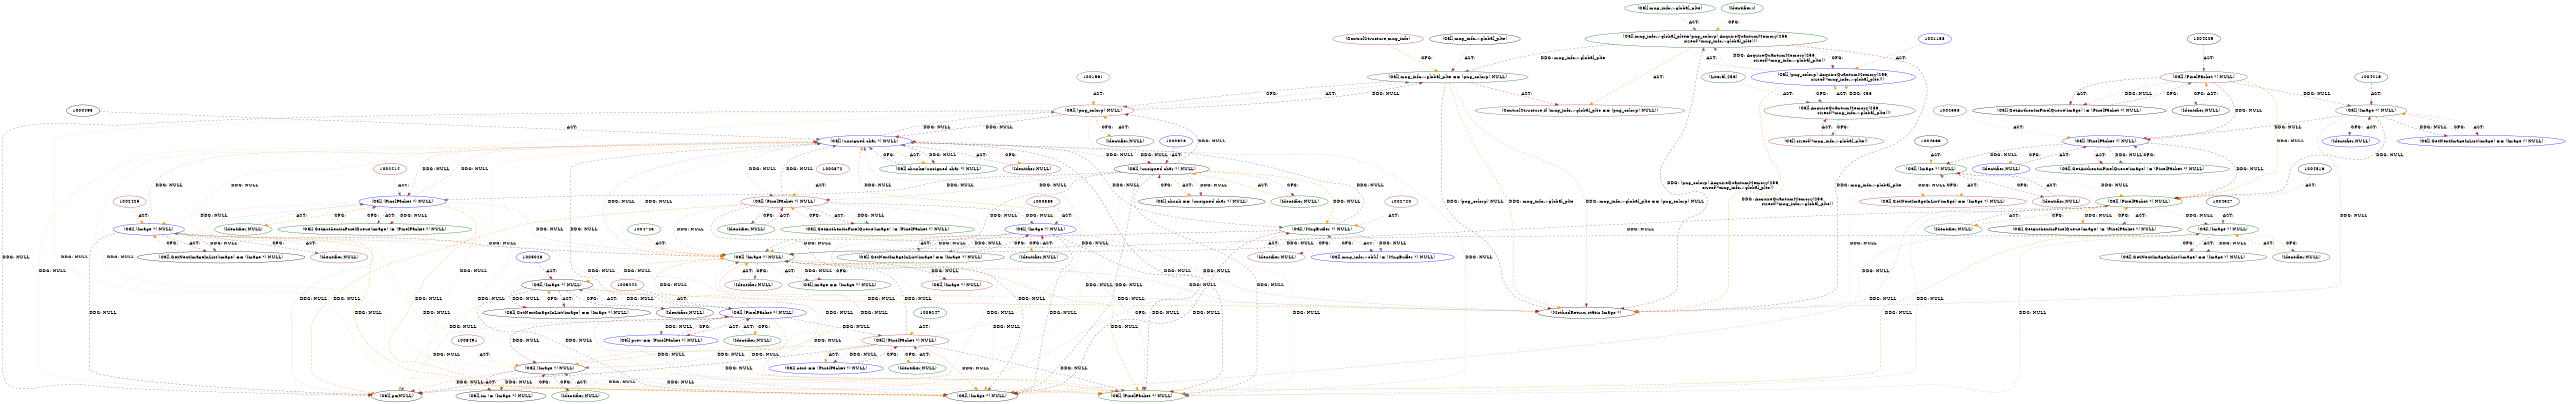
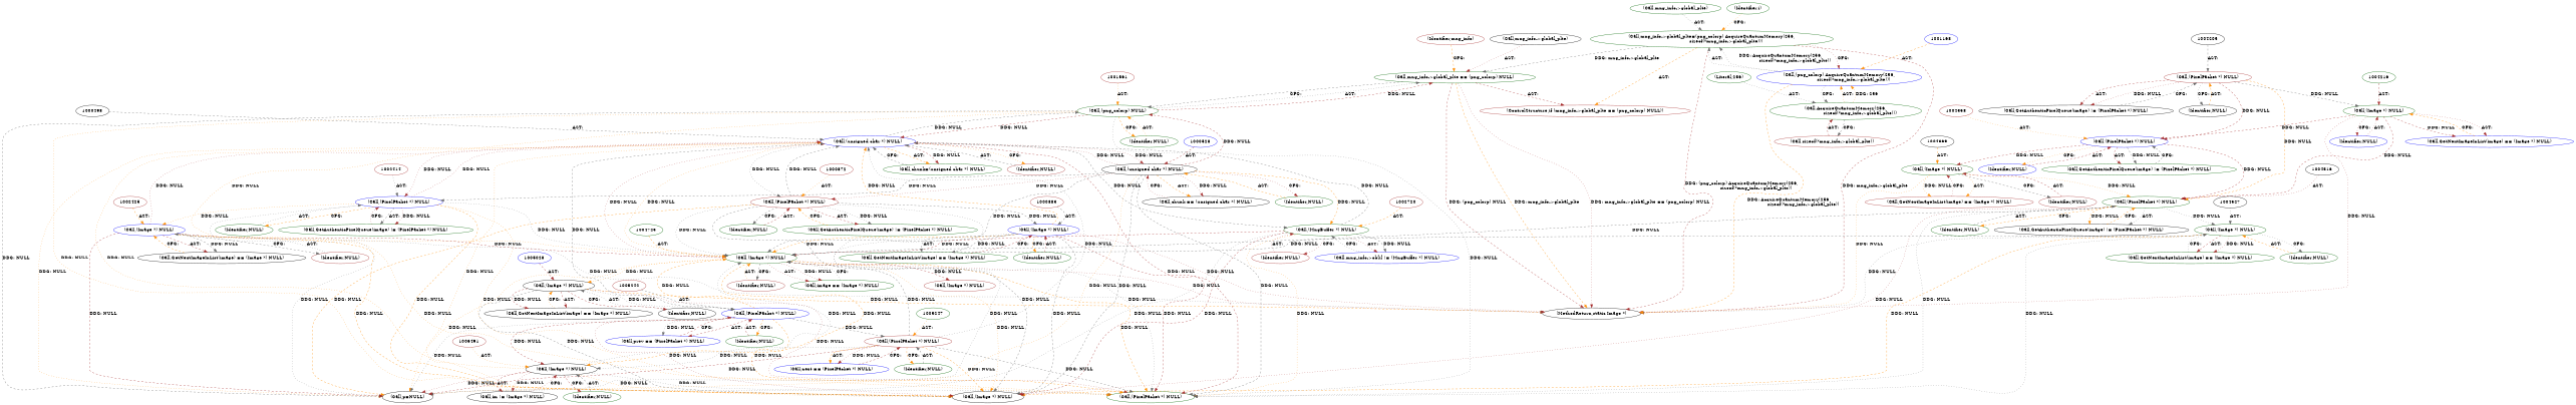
  digraph {
    node [color=darkgreen]
    edge [color=brown style=dashed]
    n1 [label="(Call,mng_info->global_plte == (png_colorp) NULL)"]
-   n2 [color=brown label="(Call,(png_colorp) NULL)"]
+   n2 [label="(Call,(png_colorp) NULL)"]
    n3 [color=black label="(MethodReturn,static Image *)"]
    n4 [color=brown label="(ControlStructure,if (mng_info->global_plte == (png_colorp) NULL))"]
    n5 [color=blue label="(Call,(unsigned char *) NULL)"]
    n6 [label="(Call,(Image *) NULL)"]
    n7 [color=black label="(Call,p=NULL)"]
    n8 [color=black label="(Call,(Image *) NULL)"]
    n9 [label="(Call,(PixelPacket *) NULL)"]
    n10 [label="(Identifier,NULL)"]
    n11 [label="(Call,mng_info->global_plte=(png_colorp) AcquireQuantumMemory(256,\n                    sizeof(*mng_info->global_plte)))"]
    n12 [color=blue label="(Call,(png_colorp) AcquireQuantumMemory(256,\n                    sizeof(*mng_info->global_plte)))"]
    n13 [label="(Call,AcquireQuantumMemory(256,\n                    sizeof(*mng_info->global_plte)))"]
    n14 [color=brown label="(Call,sizeof(*mng_info->global_plte))"]
    n15 [color=blue label="(Call,(PixelPacket *) NULL)"]
    n16 [color=black label="(Call,(unsigned char *) NULL)"]
    n17 [color=brown label="(Call,(PixelPacket *) NULL)"]
    n18 [label="(Call,(MngBuffer *) NULL)"]
    n19 [label="(Call,chunk=(unsigned char *) NULL)"]
    n20 [color=brown label="(Identifier,NULL)"]
    n21 [color=black label="(Call,(Image *) NULL)"]
    n22 [color=black label="(Call,(Image *) NULL)"]
    n23 [color=brown label="(Call,(Image *) NULL)"]
    n24 [color=brown label="(Identifier,NULL)"]
    n25 [label="(Call,image == (Image *) NULL)"]
    n26 [color=blue label="(Call,(Image *) NULL)"]
    n27 [label="(Call,GetAuthenticPixelQueue(image) != (PixelPacket *) NULL)"]
    n28 [label="(Identifier,NULL)"]
    n29 [label="(Identifier,NULL)"]
    n30 [color=black label="(Call,chunk == (unsigned char *) NULL)"]
    n31 [color=blue label="(Call,(Image *) NULL)"]
    n32 [label="(Identifier,NULL)"]
    n33 [label="(Call,GetAuthenticPixelQueue(image) != (PixelPacket *) NULL)"]
    n34 [color=blue label="(Call,mng_info->ob[i] != (MngBuffer *) NULL)"]
    n35 [color=brown label="(Identifier,NULL)"]
    n36 [color=black label="(Call,GetNextImageInList(image) == (Image *) NULL)"]
    n37 [color=brown label="(Identifier,NULL)"]
    n38 [label="(Identifier,NULL)"]
    n39 [color=black label="(Call,im != (Image *) NULL)"]
    n40 [color=blue label="(Call,(PixelPacket *) NULL)"]
    n41 [color=brown label="(Call,(PixelPacket *) NULL)"]
    n42 [color=blue label="(Call,prev == (PixelPacket *) NULL)"]
    n43 [label="(Identifier,NULL)"]
    n44 [label="(Identifier,NULL)"]
    n45 [color=blue label="(Call,next == (PixelPacket *) NULL)"]
    n46 [color=black label="(Call,GetNextImageInList(image) == (Image *) NULL)"]
    n47 [color=black label="(Identifier,NULL)"]
    n48 [label="(Identifier,NULL)"]
    n49 [label="(Call,GetNextImageInList(image) == (Image *) NULL)"]
    n50 [label="(Call,(Image *) NULL)"]
    n51 [label="(Call,GetNextImageInList(image) == (Image *) NULL)"]
    n52 [label="(Identifier,NULL)"]
    n53 [label="(Call,(PixelPacket *) NULL)"]
    n54 [color=black label="(Call,GetAuthenticPixelQueue(image) != (PixelPacket *) NULL)"]
    n55 [label="(Identifier,NULL)"]
    n56 [color=brown label="(Call,(PixelPacket *) NULL)"]
    n57 [color=blue label="(Call,(PixelPacket *) NULL)"]
    n58 [label="(Call,(Image *) NULL)"]
    n59 [color=black label="(Identifier,NULL)"]
    n60 [color=black label="(Call,GetAuthenticPixelQueue(image) != (PixelPacket *) NULL)"]
    n61 [label="(Call,(Image *) NULL)"]
    n62 [color=blue label="(Identifier,NULL)"]
    n63 [label="(Call,GetAuthenticPixelQueue(image) != (PixelPacket *) NULL)"]
    n64 [color=blue label="(Call,GetNextImageInList(image) == (Image *) NULL)"]
    n65 [color=blue label="(Identifier,NULL)"]
    n66 [color=brown label="(Identifier,NULL)"]
    n67 [color=brown label="(Call,GetNextImageInList(image) == (Image *) NULL)"]
    n68 [label="(Call,mng_info->global_plte)"]
-   n69 [color=brown label="(ControlStructure,mng_info)"]
+   n69 [color=brown label="(Identifier,mng_info)"]
    n70 [label="(Identifier,i)"]
    n71 [label="(Literal,256)"]
    n72 [color=black label="(Call,mng_info->global_plte)"]
    n73 [color=blue label=1001168]
    1001561 [color=brown]
    1000498 [color=black]
    1002425 [color=brown]
    1002414 [color=brown]
    1000528 [color=blue]
    1006491 [color=brown]
    1005242 [color=brown]
    1005028 [color=blue]
    1004723
    1000872 [color=brown]
    1004527 [color=black]
    1004516 [color=black]
    1004205 [color=black]
    1004369 [color=black]
    1004358 [color=brown]
    1004216
    1005247
    1000883 [color=brown]
    1002720 [color=brown]
    n1 -> n2 [color=gray40 label="CFG: "]
    n1 -> n3 [color=darkorange label="DDG: mng_info->global_plte"]
    n1 -> n3 [label="DDG: mng_info->global_plte == (png_colorp) NULL" style=dotted]
    n1 -> n3 [label="DDG: (png_colorp) NULL"]
    n1 -> n4 [label="AST: "]
    n2 -> n1 [color=gray40 label="AST: " style=dotted]
    n2 -> n1 [label="DDG: NULL"]
    n2 -> n5 [label="DDG: NULL"]
    n2 -> n6 [color=darkorange label="DDG: NULL" style=dotted]
    n2 -> n7 [color=gray40 label="DDG: NULL"]
    n2 -> n8 [color=darkorange label="DDG: NULL" style=dotted]
    n2 -> n9 [color=gray40 label="DDG: NULL" style=dotted]
    n2 -> n10 [color=darkorange label="CFG: "]
    n5 -> n2 [color=gray40 label="DDG: NULL"]
    n5 -> n6 [color=darkorange label="DDG: NULL" style=dotted]
    n5 -> n7 [color=darkorange label="DDG: NULL" style=dotted]
    n5 -> n8 [color=darkorange label="DDG: NULL" style=dotted]
    n5 -> n9 [label="DDG: NULL"]
    n5 -> n15 [label="DDG: NULL" style=dotted]
    n5 -> n16 [label="DDG: NULL" style=dotted]
    n5 -> n17 [color=gray40 label="DDG: NULL" style=dotted]
    n5 -> n18 [color=gray40 label="DDG: NULL"]
    n5 -> n19 [color=darkorange label="AST: "]
    n5 -> n19 [label="DDG: NULL"]
    n5 -> n20 [color=darkorange label="CFG: " style=dotted]
    n6 -> n3 [label="DDG: NULL" style=dotted]
    n6 -> n5 [label="DDG: NULL" style=dotted]
    n6 -> n7 [color=darkorange label="DDG: NULL" style=dotted]
    n6 -> n8 [color=darkorange label="DDG: NULL" style=dotted]
    n6 -> n9 [color=darkorange label="DDG: NULL"]
    n6 -> n21 [color=darkorange label="DDG: NULL"]
    n6 -> n22 [color=darkorange label="DDG: NULL" style=dotted]
    n6 -> n23 [label="DDG: NULL"]
    n6 -> n24 [color=gray40 label="CFG: "]
    n6 -> n25 [label="AST: " style=dotted]
    n6 -> n25 [label="DDG: NULL" style=dotted]
    n10 -> n2 [color=darkorange label="AST: " style=dotted]
    n11 -> n1 [color=gray40 label="DDG: mng_info->global_plte"]
    n11 -> n3 [label="DDG: (png_colorp) AcquireQuantumMemory(256,\n                    sizeof(*mng_info->global_plte))"]
    n11 -> n3 [label="DDG: mng_info->global_plte"]
    n11 -> n4 [color=darkorange label="AST: "]
    n11 -> n12 [label="CFG: " style=dotted]
    n12 -> n3 [color=darkorange label="DDG: AcquireQuantumMemory(256,\n                    sizeof(*mng_info->global_plte))"]
    n12 -> n11 [color=gray40 label="AST: " style=dotted]
    n12 -> n11 [color=gray40 label="DDG: AcquireQuantumMemory(256,\n                    sizeof(*mng_info->global_plte))" style=dotted]
    n12 -> n13 [color=gray40 label="CFG: " style=dotted]
    n13 -> n12 [color=darkorange label="AST: " style=dotted]
    n13 -> n12 [color=darkorange label="DDG: 256" style=dotted]
    n13 -> n14 [color=gray40 label="CFG: "]
    n14 -> n13 [label="AST: "]
    n15 -> n5 [label="DDG: NULL" style=dotted]
    n15 -> n6 [color=gray40 label="DDG: NULL" style=dotted]
    n15 -> n7 [color=gray40 label="DDG: NULL" style=dotted]
    n15 -> n8 [color=darkorange label="DDG: NULL"]
    n15 -> n9 [color=darkorange label="DDG: NULL" style=dotted]
    n15 -> n26 [color=darkorange label="DDG: NULL" style=dotted]
    n15 -> n27 [color=gray40 label="AST: "]
    n15 -> n27 [label="DDG: NULL" style=dotted]
    n15 -> n28 [color=darkorange label="CFG: "]
    n16 -> n2 [label="DDG: NULL"]
    n16 -> n5 [label="DDG: NULL" style=dotted]
    n16 -> n6 [color=gray40 label="DDG: NULL"]
    n16 -> n7 [color=darkorange label="DDG: NULL" style=dotted]
    n16 -> n8 [color=gray40 label="DDG: NULL"]
    n16 -> n9 [color=gray40 label="DDG: NULL"]
    n16 -> n15 [color=gray40 label="DDG: NULL"]
    n16 -> n17 [label="DDG: NULL" style=dotted]
    n16 -> n18 [color=darkorange label="DDG: NULL"]
    n16 -> n29 [label="CFG: " style=dotted]
    n16 -> n30 [color=darkorange label="AST: "]
    n16 -> n30 [label="DDG: NULL" style=dotted]
    n17 -> n5 [color=gray40 label="DDG: NULL"]
    n17 -> n6 [color=gray40 label="DDG: NULL" style=dotted]
    n17 -> n7 [color=darkorange label="DDG: NULL"]
    n17 -> n8 [color=gray40 label="DDG: NULL"]
    n17 -> n9 [color=gray40 label="DDG: NULL" style=dotted]
    n17 -> n31 [color=gray40 label="DDG: NULL"]
    n17 -> n32 [color=gray40 label="CFG: "]
    n17 -> n33 [label="AST: "]
    n17 -> n33 [color=gray40 label="DDG: NULL" style=dotted]
    n18 -> n5 [color=gray40 label="DDG: NULL"]
    n18 -> n6 [label="DDG: NULL"]
-   n18 -> n7 [color=gray40 label="CFG: " style=dotted]
+   n18 -> n7 [color=gray40 label="DDG: NULL" style=dotted]
    n18 -> n8 [label="DDG: NULL"]
    n18 -> n9 [color=darkorange label="DDG: NULL" style=dotted]
    n18 -> n34 [label="AST: " style=dotted]
    n18 -> n34 [color=gray40 label="DDG: NULL"]
    n18 -> n35 [label="CFG: " style=dotted]
    n19 -> n5 [color=gray40 label="CFG: "]
    n20 -> n5 [color=gray40 label="AST: "]
    n21 -> n5 [color=darkorange label="DDG: NULL" style=dotted]
    n21 -> n6 [color=gray40 label="DDG: NULL" style=dotted]
    n21 -> n7 [label="DDG: NULL" style=dotted]
    n21 -> n8 [color=darkorange label="DDG: NULL" style=dotted]
    n21 -> n9 [color=gray40 label="DDG: NULL" style=dotted]
    n21 -> n38 [label="CFG: "]
    n21 -> n39 [label="AST: "]
    n21 -> n39 [label="DDG: NULL" style=dotted]
    n22 -> n3 [color=darkorange label="DDG: NULL"]
    n22 -> n8 [color=gray40 label="DDG: NULL"]
    n22 -> n9 [label="DDG: NULL" style=dotted]
    n22 -> n40 [color=gray40 label="DDG: NULL" style=dotted]
    n22 -> n46 [label="AST: "]
    n22 -> n46 [label="DDG: NULL"]
    n22 -> n47 [label="CFG: "]
    n24 -> n6 [color=darkorange label="AST: " style=dotted]
    n25 -> n6 [color=gray40 label="CFG: " style=dotted]
    n26 -> n3 [color=gray40 label="DDG: NULL" style=dotted]
    n26 -> n5 [label="DDG: NULL" style=dotted]
    n26 -> n6 [label="DDG: NULL"]
    n26 -> n7 [label="DDG: NULL"]
    n26 -> n8 [color=darkorange label="DDG: NULL"]
    n26 -> n9 [color=darkorange label="DDG: NULL" style=dotted]
    n26 -> n36 [label="AST: "]
    n26 -> n36 [color=gray40 label="DDG: NULL"]
    n26 -> n37 [color=gray40 label="CFG: "]
    n27 -> n15 [label="CFG: " style=dotted]
    n28 -> n15 [color=gray40 label="AST: " style=dotted]
    n29 -> n16 [color=darkorange label="AST: "]
    n30 -> n16 [label="CFG: " style=dotted]
    n31 -> n3 [label="DDG: NULL" style=dotted]
    n31 -> n5 [color=darkorange label="DDG: NULL"]
    n31 -> n6 [color=darkorange label="DDG: NULL"]
    n31 -> n7 [color=gray40 label="DDG: NULL" style=dotted]
    n31 -> n8 [color=gray40 label="DDG: NULL"]
    n31 -> n9 [label="DDG: NULL"]
    n31 -> n48 [color=darkorange label="CFG: "]
    n31 -> n49 [color=gray40 label="AST: "]
    n31 -> n49 [color=gray40 label="DDG: NULL"]
    n32 -> n17 [label="AST: "]
    n33 -> n17 [color=darkorange label="CFG: "]
    n34 -> n18 [color=gray40 label="CFG: " style=dotted]
    n35 -> n18 [label="AST: " style=dotted]
    n36 -> n26 [color=darkorange label="CFG: "]
    n37 -> n26 [color=gray40 label="AST: " style=dotted]
    n38 -> n21 [color=gray40 label="AST: "]
    n39 -> n21 [label="CFG: " style=dotted]
    n40 -> n5 [color=gray40 label="DDG: NULL"]
    n40 -> n6 [color=darkorange label="DDG: NULL"]
    n40 -> n7 [color=gray40 label="DDG: NULL" style=dotted]
    n40 -> n8 [label="DDG: NULL" style=dotted]
    n40 -> n9 [color=darkorange label="DDG: NULL"]
    n40 -> n21 [label="DDG: NULL"]
    n40 -> n41 [color=gray40 label="DDG: NULL"]
    n40 -> n42 [label="AST: "]
    n40 -> n42 [color=gray40 label="DDG: NULL" style=dotted]
    n40 -> n43 [color=darkorange label="CFG: "]
    n41 -> n5 [color=gray40 label="DDG: NULL" style=dotted]
    n41 -> n6 [color=gray40 label="DDG: NULL"]
    n41 -> n7 [label="DDG: NULL"]
    n41 -> n8 [color=darkorange label="DDG: NULL"]
    n41 -> n9 [color=gray40 label="DDG: NULL"]
    n41 -> n21 [color=gray40 label="DDG: NULL" style=dotted]
    n41 -> n44 [color=darkorange label="CFG: "]
    n41 -> n45 [color=darkorange label="AST: "]
    n41 -> n45 [label="DDG: NULL" style=dotted]
    n42 -> n40 [label="CFG: "]
    n43 -> n40 [label="AST: "]
    n44 -> n41 [color=gray40 label="AST: "]
    n45 -> n41 [label="CFG: "]
    n46 -> n22 [color=darkorange label="CFG: " style=dotted]
    n47 -> n22 [color=gray40 label="AST: " style=dotted]
    n48 -> n31 [label="AST: "]
    n49 -> n31 [label="CFG: "]
    n50 -> n3 [color=gray40 label="DDG: NULL" style=dotted]
    n50 -> n6 [color=gray40 label="DDG: NULL"]
    n50 -> n8 [color=darkorange label="DDG: NULL"]
    n50 -> n9 [color=gray40 label="DDG: NULL" style=dotted]
    n50 -> n51 [label="AST: "]
    n50 -> n51 [label="DDG: NULL" style=dotted]
    n50 -> n52 [color=gray40 label="CFG: " style=dotted]
    n51 -> n50 [color=gray40 label="CFG: " style=dotted]
    n52 -> n50 [color=darkorange label="AST: "]
    n53 -> n6 [color=gray40 label="DDG: NULL"]
    n53 -> n8 [label="DDG: NULL" style=dotted]
    n53 -> n9 [color=gray40 label="DDG: NULL" style=dotted]
    n53 -> n50 [color=gray40 label="DDG: NULL" style=dotted]
    n53 -> n54 [color=gray40 label="AST: " style=dotted]
    n53 -> n54 [color=darkorange label="DDG: NULL"]
    n53 -> n55 [color=darkorange label="CFG: "]
    n54 -> n53 [color=darkorange label="CFG: "]
    n55 -> n53 [color=gray40 label="AST: "]
    n56 -> n53 [color=darkorange label="DDG: NULL"]
    n56 -> n57 [label="DDG: NULL"]
    n56 -> n58 [color=gray40 label="DDG: NULL"]
    n56 -> n59 [color=gray40 label="CFG: " style=dotted]
    n56 -> n60 [label="AST: "]
    n56 -> n60 [label="DDG: NULL" style=dotted]
    n57 -> n53 [label="DDG: NULL"]
    n57 -> n61 [label="DDG: NULL"]
    n57 -> n62 [color=darkorange label="CFG: " style=dotted]
    n57 -> n63 [label="AST: "]
    n57 -> n63 [color=gray40 label="DDG: NULL"]
    n58 -> n3 [label="DDG: NULL" style=dotted]
    n58 -> n53 [label="DDG: NULL"]
    n58 -> n57 [label="DDG: NULL"]
    n58 -> n64 [label="AST: " style=dotted]
    n58 -> n64 [label="DDG: NULL"]
    n58 -> n65 [label="CFG: " style=dotted]
    n59 -> n56 [color=darkorange label="AST: "]
    n60 -> n56 [color=gray40 label="CFG: "]
    n61 -> n3 [color=darkorange label="DDG: NULL" style=dotted]
    n61 -> n53 [color=darkorange label="DDG: NULL" style=dotted]
    n61 -> n66 [color=gray40 label="CFG: "]
    n61 -> n67 [color=darkorange label="AST: " style=dotted]
    n61 -> n67 [color=darkorange label="DDG: NULL" style=dotted]
    n62 -> n57 [label="AST: "]
    n63 -> n57 [color=gray40 label="CFG: "]
    n64 -> n58 [color=darkorange label="CFG: "]
    n65 -> n58 [label="AST: " style=dotted]
    n66 -> n61 [label="AST: "]
    n67 -> n61 [label="CFG: " style=dotted]
    n68 -> n11 [color=gray40 label="AST: " style=dotted]
    n69 -> n1 [color=darkorange label="CFG: "]
    n70 -> n11 [color=darkorange label="CFG: " style=dotted]
    n71 -> n13 [color=gray40 label="AST: " style=dotted]
    n72 -> n1 [label="AST: " style=dotted]
    n73 -> n12 [color=darkorange label="AST: "]
    1001561 -> n2 [color=darkorange label="AST: " style=dotted]
    1000498 -> n5 [color=gray40 label="AST: "]
    1002425 -> n26 [color=darkorange label="AST: "]
    1002414 -> n15 [color=gray40 label="AST: " style=dotted]
    1000528 -> n16 [label="AST: "]
    1006491 -> n21 [color=darkorange label="AST: " style=dotted]
    1005242 -> n40 [color=gray40 label="AST: "]
    1005028 -> n22 [label="AST: "]
    1004723 -> n6 [color=darkorange label="AST: "]
    1000872 -> n17 [color=darkorange label="AST: " style=dotted]
    1004527 -> n50 [color=gray40 label="AST: " style=dotted]
    1004516 -> n53 [label="AST: " style=dotted]
    1004205 -> n56 [color=gray40 label="AST: "]
    1004369 -> n61 [color=darkorange label="AST: "]
    1004358 -> n57 [color=darkorange label="AST: " style=dotted]
    1004216 -> n58 [label="AST: "]
    1005247 -> n41 [color=darkorange label="AST: " style=dotted]
    1000883 -> n31 [color=gray40 label="AST: "]
    1002720 -> n18 [color=darkorange label="AST: "]
  }
